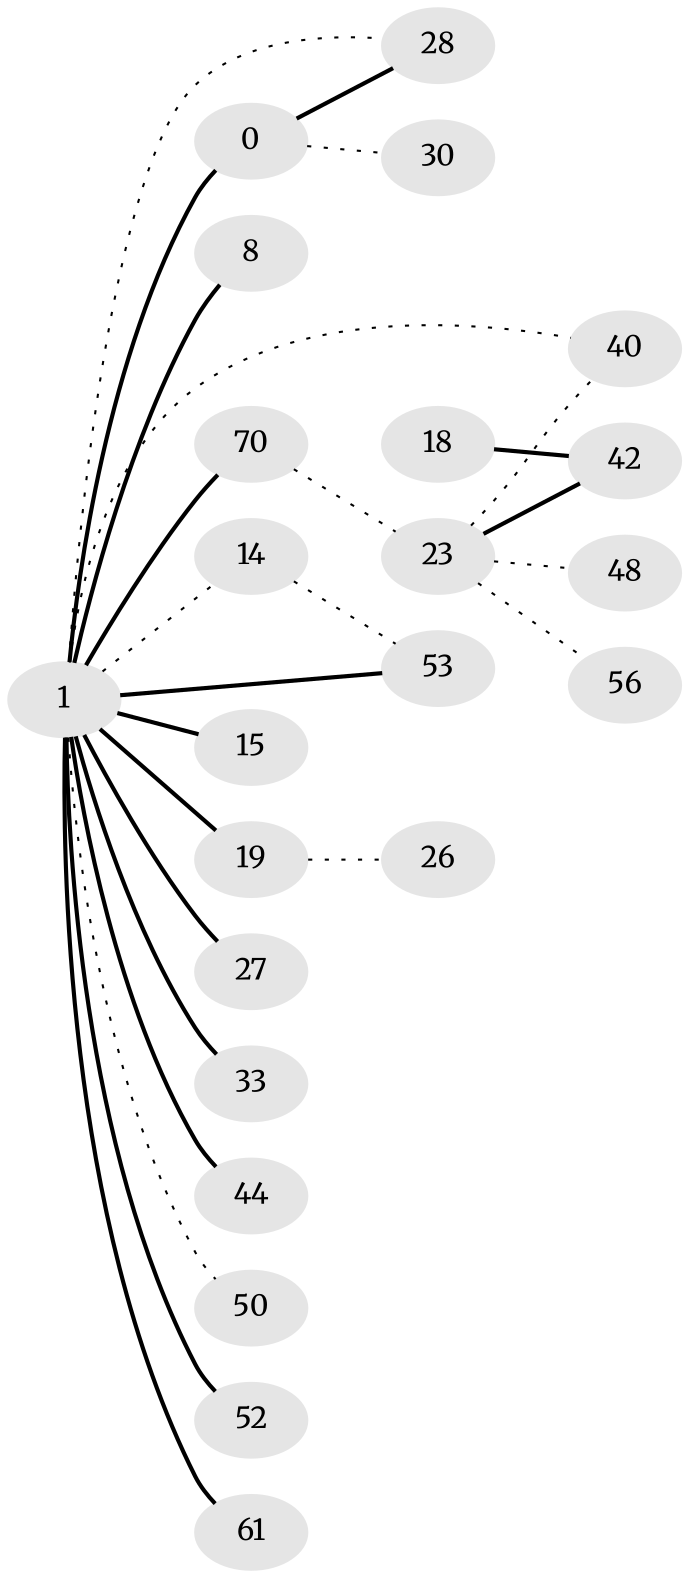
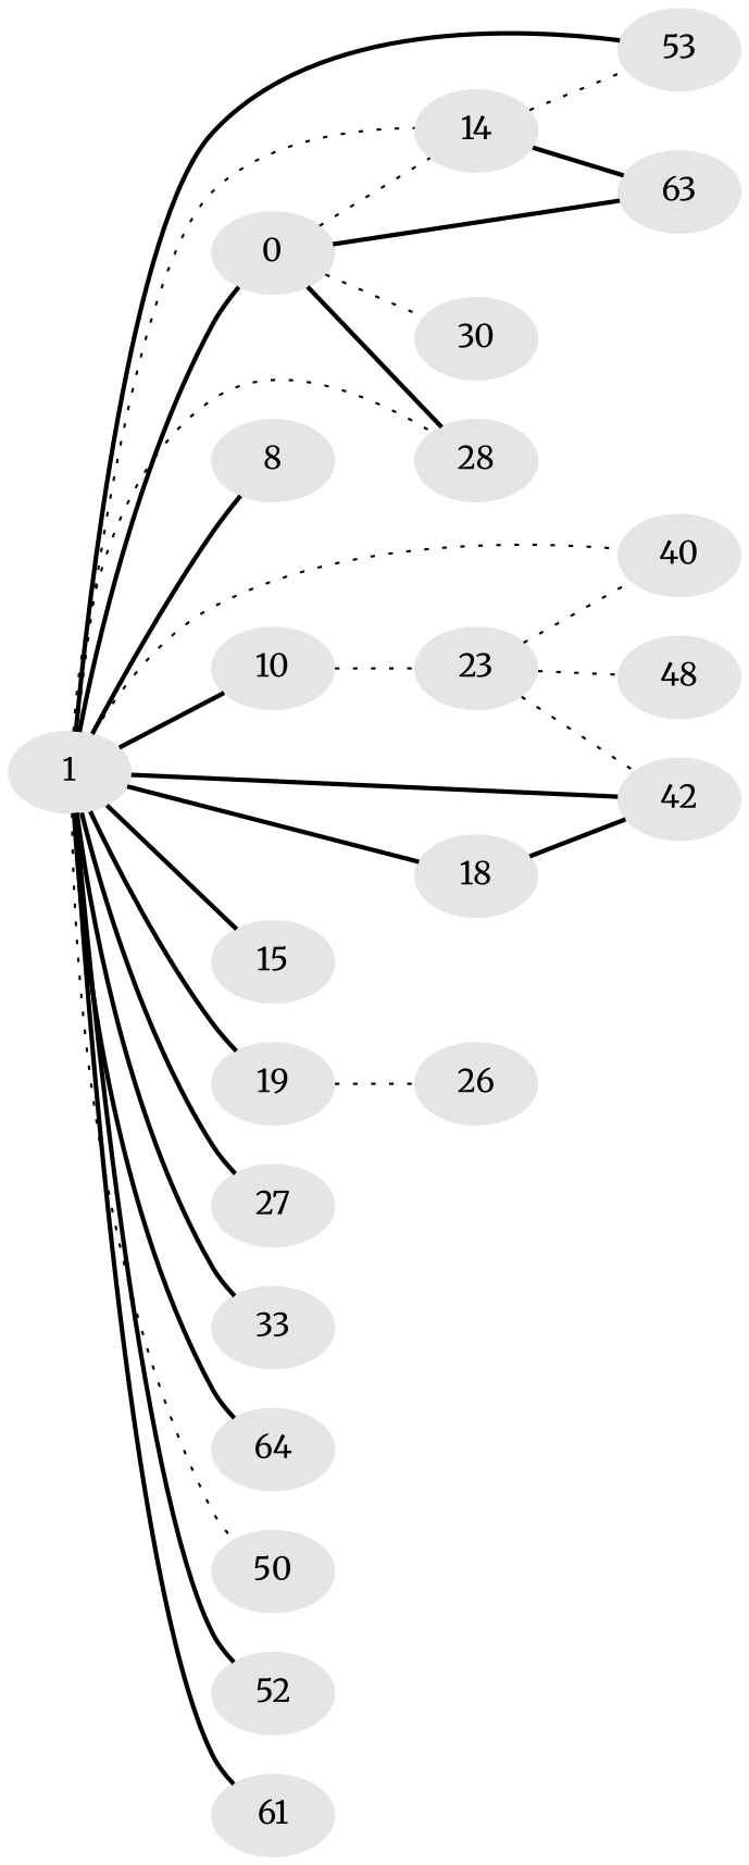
  graph {
    fontname=Merriweather
    rankdir=LR
    node [color=gray90 fontname=Merriweather style=filled]
    edge [fontname=Merriweather style=bold]
    1 [super="+5+3+34+2"]
    n2 [label=0 super="+29+53+47"]
    8
-   10 [super="+31" label=70]
+   10 [super="+31"]
    14 [super="+22+17+35"]
    15
    18 [super="+41+21"]
    19
    27
    28
    33
    40 [super="+57+49"]
    42 [super="+55"]
-   44
+   44 [label=64]
    50
    52
    n17 [label=53 super="+64"]
    61
    30
+   63
    23 [super="+25"]
    26 [super="+32"]
    48
-   56
    1 -- n2
    1 -- 8
    1 -- 10
    1 -- 14 [style=dotted]
    1 -- 15
+   1 -- 18
    1 -- 19
    1 -- 27
    1 -- 28 [style=dotted]
    1 -- 33
    1 -- 40 [style=dotted weight=2]
+   1 -- 42 [weight=2]
    1 -- 44
    1 -- 50 [style=dotted]
    1 -- 52
    1 -- n17
    1 -- 61
+   n2 -- 14 [style=dotted]
    n2 -- 28
    n2 -- 30 [style=dotted]
+   n2 -- 63
    10 -- 23 [style=dotted]
    14 -- n17 [style=dotted]
+   14 -- 63
    18 -- 42
    19 -- 26 [style=dotted]
    23 -- 40 [style=dotted]
-   23 -- 42
+   23 -- 42 [style=dotted]
    23 -- 48 [style=dotted]
-   23 -- 56 [style=dotted]
  }
